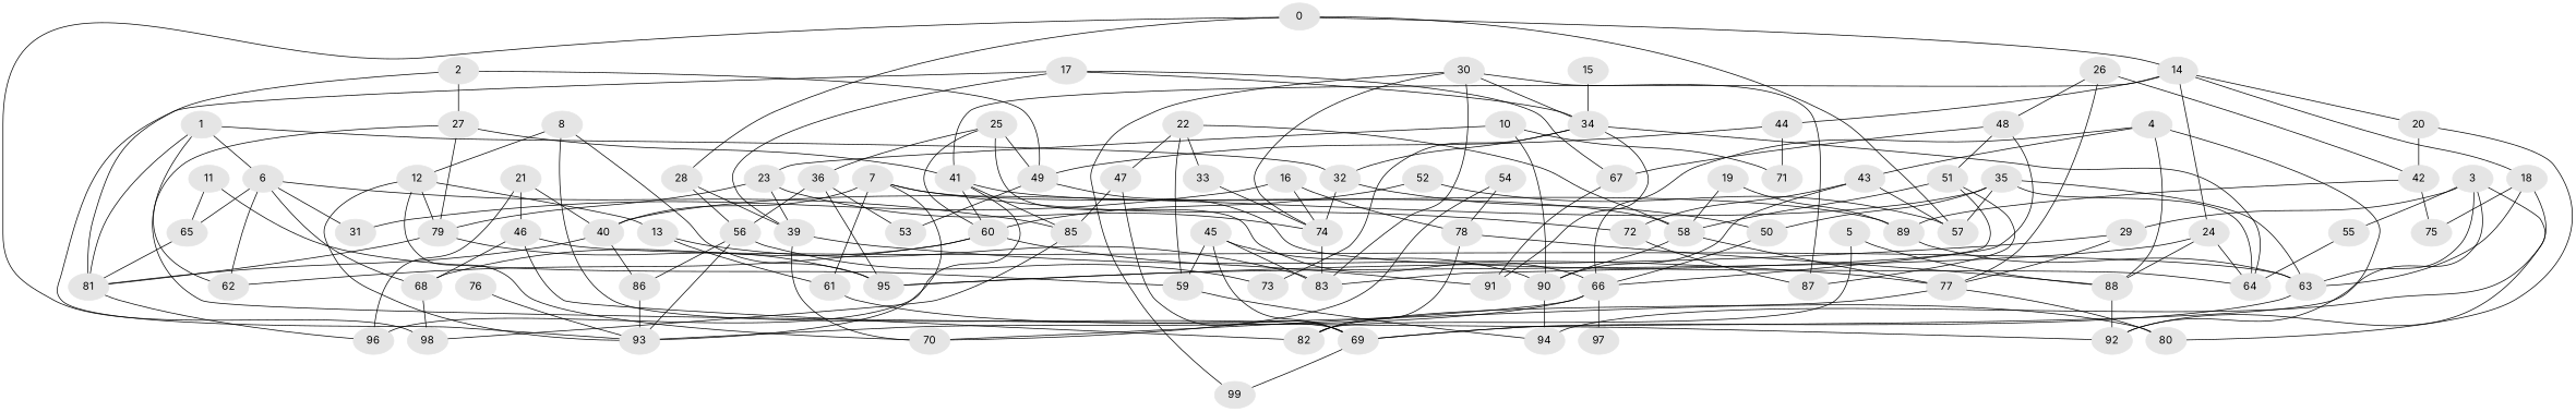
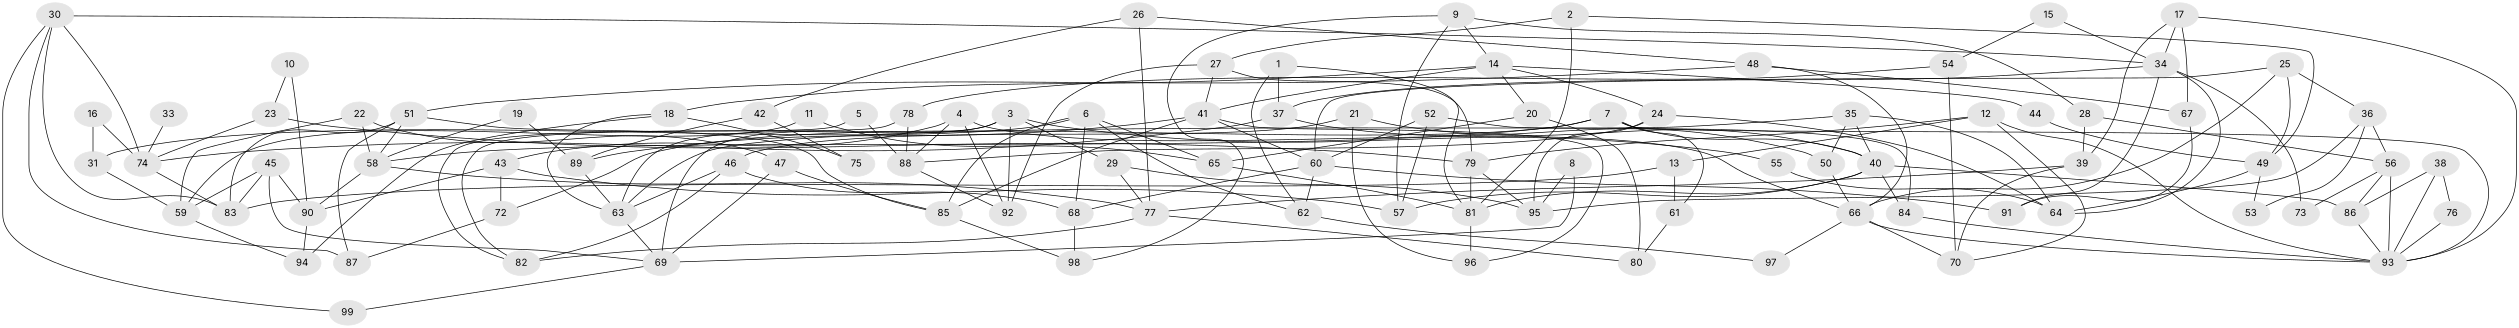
  graph {
    fontname=Inter
    node [color=gray90 fontname=Inter style=filled]
    edge [fontname=Inter]
    1
    6
-   37 [label=32]
+   37
    62
    81
    31
    65
    68
    85
    74
    50
    97
    96
    2
    27
    49
    92
    79
    41
    64
    53
    3
    29
    55
    63
    69
    95
    77
    99
    4
    43
    66
    88
    72
    57
    90
    93
    70
    5
    82
    59
    98
    7
    40
    58
    61
    86
+   84
    80
    87
    8
    12
    13
-   9 [label=0]
+   9
    14
    28
    18
    20
    24
    44
    39
    56
    10
    23
-   71
    94
    11
    83
    75
    89
    60
    15
    34
    54
    73
    91
    78
    16
    17
    67
    19
    21
    46
    22
    33
    47
    25
    36
    26
    42
    48
    51
    30
    45
    35
+   38
    76
    52
-   1 -- 6
    1 -- 37
    1 -- 62
    1 -- 81
    6 -- 62
    6 -- 31
    6 -- 65
    6 -- 68
    6 -- 85
    37 -- 74
    37 -- 50
+   62 -- 97
    81 -- 96
+   31 -- 59
    65 -- 81
    68 -- 98
    85 -- 98
    74 -- 83
    50 -- 66
    2 -- 81
    2 -- 27
    2 -- 49
    27 -- 92
    27 -- 79
    27 -- 41
    49 -- 64
    49 -- 53
    79 -- 81
    79 -- 95
    41 -- 85
    41 -- 96
    41 -- 89
    41 -- 60
    3 -- 92
    3 -- 29
    3 -- 55
    3 -- 63
    3 -- 69
    29 -- 95
    29 -- 77
    55 -- 64
    63 -- 69
    69 -- 99
    77 -- 82
    77 -- 80
    4 -- 92
    4 -- 43
    4 -- 66
    4 -- 88
    43 -- 72
    43 -- 57
    43 -- 90
    66 -- 97
    66 -- 93
    66 -- 70
    88 -- 92
    72 -- 87
    90 -- 94
    5 -- 88
    5 -- 82
    59 -- 94
    7 -- 72
    7 -- 93
    7 -- 40
    7 -- 58
    7 -- 61
    40 -- 81
-   35 -- 57
+   40 -- 57
    40 -- 86
+   40 -- 84
    58 -- 77
    58 -- 90
    61 -- 80
    86 -- 93
+   84 -- 93
    8 -- 69
    8 -- 95
-   8 -- 12
    12 -- 79
    12 -- 93
    12 -- 70
    12 -- 13
    13 -- 61
    13 -- 83
    9 -- 57
    9 -- 98
    9 -- 14
    9 -- 28
    14 -- 41
    14 -- 18
    14 -- 20
    14 -- 24
    14 -- 44
    28 -- 39
    28 -- 56
    18 -- 63
    18 -- 94
    18 -- 75
-   20 -- 42
+   20 -- 65
    20 -- 80
    24 -- 64
    24 -- 95
    24 -- 88
    44 -- 49
-   44 -- 71
    39 -- 77
    39 -- 70
    56 -- 93
    56 -- 86
    56 -- 73
    10 -- 90
    10 -- 23
-   10 -- 71
    23 -- 74
    23 -- 79
-   23 -- 39
    11 -- 65
    11 -- 59
    89 -- 63
    60 -- 62
    60 -- 68
    60 -- 91
    15 -- 34
+   15 -- 54
    34 -- 37
    34 -- 64
    34 -- 73
    34 -- 91
    54 -- 70
    54 -- 78
    78 -- 88
    78 -- 82
    16 -- 31
    16 -- 74
-   16 -- 78
    17 -- 93
    17 -- 39
    17 -- 34
    17 -- 67
    67 -- 91
    19 -- 58
    19 -- 89
    21 -- 96
    21 -- 40
    21 -- 46
    46 -- 68
    46 -- 63
    46 -- 82
    22 -- 59
    22 -- 58
-   22 -- 33
    22 -- 47
    33 -- 74
    47 -- 85
    47 -- 69
    25 -- 49
    25 -- 66
    25 -- 60
    25 -- 36
    36 -- 53
    36 -- 95
    36 -- 56
    26 -- 77
    26 -- 42
    26 -- 48
    42 -- 75
    42 -- 89
    48 -- 66
    48 -- 67
    48 -- 51
+   51 -- 85
    51 -- 58
    51 -- 87
    51 -- 83
    30 -- 74
    30 -- 99
    30 -- 87
    30 -- 83
    30 -- 34
    45 -- 69
    45 -- 90
    45 -- 59
    45 -- 83
    35 -- 50
    35 -- 64
    35 -- 63
    35 -- 40
+   38 -- 93
+   38 -- 86
+   38 -- 76
    76 -- 93
    52 -- 57
+   52 -- 84
    52 -- 60
  }
